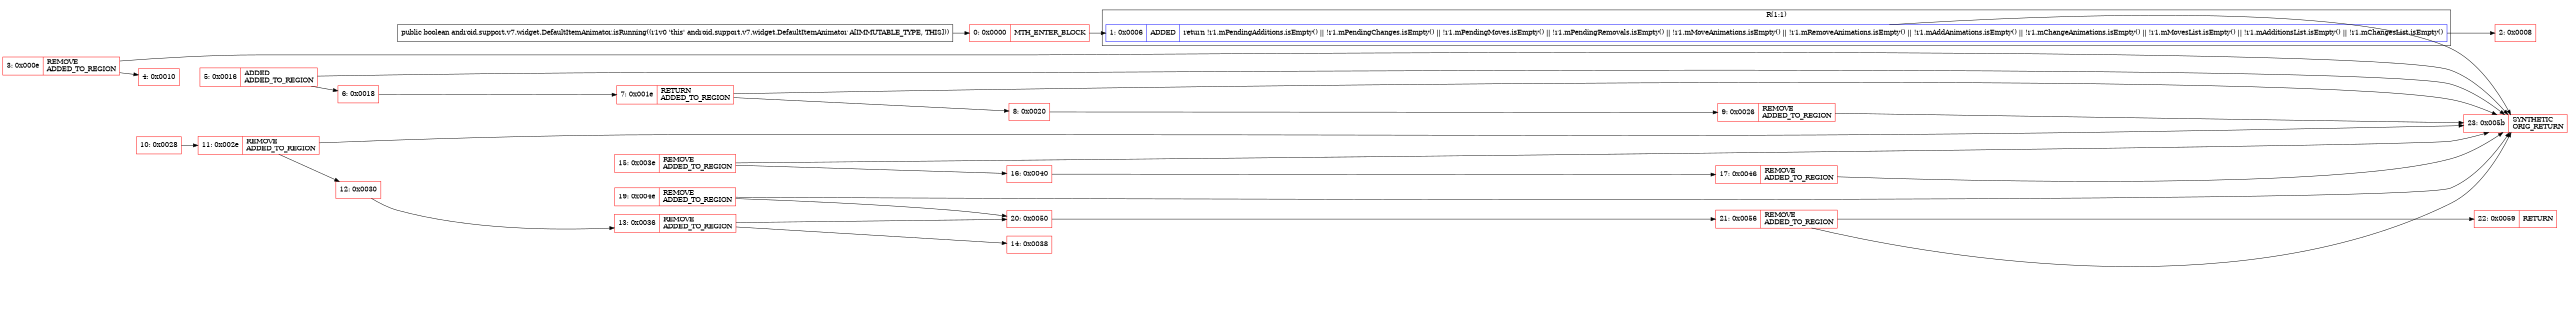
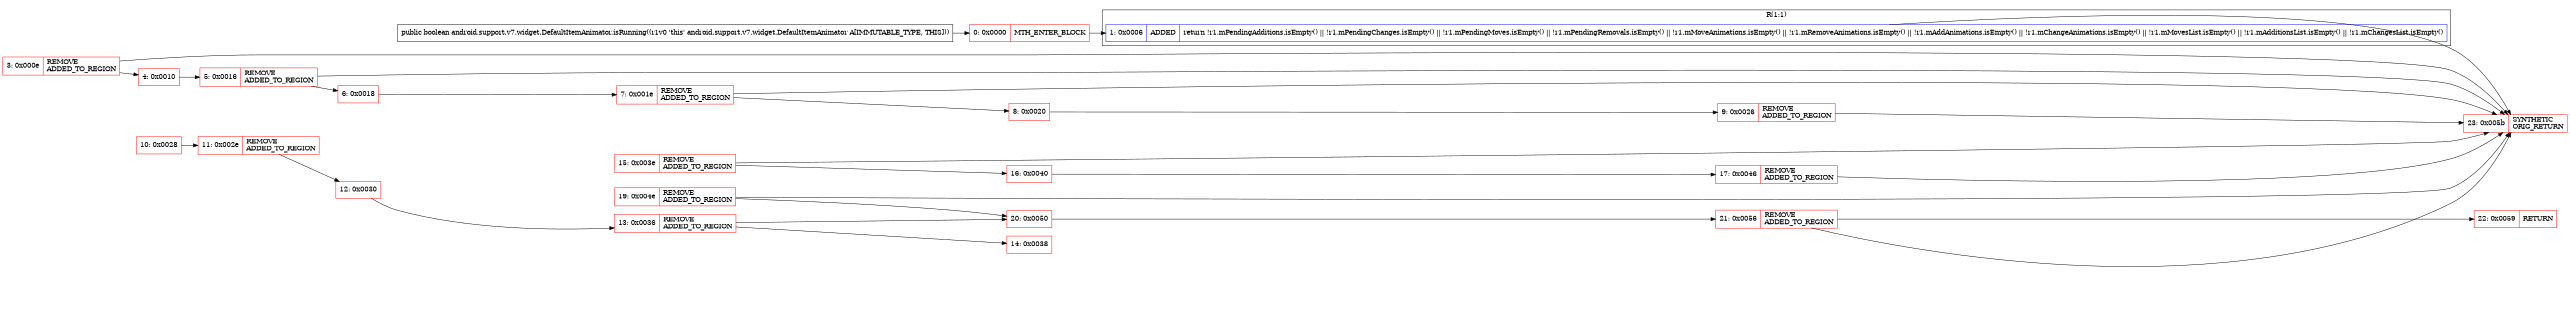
  digraph {
    rankdir=LR
    node [color=red shape=record]
    n1 [color=blue label="{1\:\ 0x0006|ADDED\l|return !r1.mPendingAdditions.isEmpty() \|\| !r1.mPendingChanges.isEmpty() \|\| !r1.mPendingMoves.isEmpty() \|\| !r1.mPendingRemovals.isEmpty() \|\| !r1.mMoveAnimations.isEmpty() \|\| !r1.mRemoveAnimations.isEmpty() \|\| !r1.mAddAnimations.isEmpty() \|\| !r1.mChangeAnimations.isEmpty() \|\| !r1.mMovesList.isEmpty() \|\| !r1.mAdditionsList.isEmpty() \|\| !r1.mChangesList.isEmpty()\l}"]
-   n2 [label="{2\:\ 0x0008}"]
    n3 [label="{23\:\ 0x005b|SYNTHETIC\lORIG_RETURN\l}"]
    n4 [label="{0\:\ 0x0000|MTH_ENTER_BLOCK\l}"]
    n5 [label="{3\:\ 0x000e|REMOVE\lADDED_TO_REGION\l}"]
    n6 [label="{4\:\ 0x0010}"]
-   n7 [label="{5\:\ 0x0016|ADDED\lADDED_TO_REGION\l}"]
+   n7 [label="{5\:\ 0x0016|REMOVE\lADDED_TO_REGION\l}"]
    n8 [label="{6\:\ 0x0018}"]
-   n9 [label="{7\:\ 0x001e|RETURN\lADDED_TO_REGION\l}"]
+   n9 [label="{7\:\ 0x001e|REMOVE\lADDED_TO_REGION\l}"]
    n10 [label="{8\:\ 0x0020}"]
    n11 [label="{9\:\ 0x0026|REMOVE\lADDED_TO_REGION\l}"]
    n12 [label="{10\:\ 0x0028}"]
    n13 [label="{11\:\ 0x002e|REMOVE\lADDED_TO_REGION\l}"]
    n14 [label="{12\:\ 0x0030}"]
    n15 [label="{13\:\ 0x0036|REMOVE\lADDED_TO_REGION\l}"]
    n16 [label="{14\:\ 0x0038}"]
    n17 [label="{20\:\ 0x0050}"]
    n18 [label="{15\:\ 0x003e|REMOVE\lADDED_TO_REGION\l}"]
    n19 [label="{16\:\ 0x0040}"]
    n20 [label="{17\:\ 0x0046|REMOVE\lADDED_TO_REGION\l}"]
    n21 [label="{19\:\ 0x004e|REMOVE\lADDED_TO_REGION\l}"]
    n22 [label="{21\:\ 0x0056|REMOVE\lADDED_TO_REGION\l}"]
    n23 [label="{22\:\ 0x0059|RETURN\l}"]
    n24 [label="{public boolean android.support.v7.widget.DefaultItemAnimator.isRunning((r1v0 'this' android.support.v7.widget.DefaultItemAnimator A[IMMUTABLE_TYPE, THIS])) }" color=""]
    subgraph cluster_1 {
      label="R(1:1)"
      n1
    }
-   n1 -> n2
    n1 -> n3
    n4 -> n1
    n5 -> n3
    n5 -> n6
+   n6 -> n7
    n7 -> n3
    n7 -> n8
    n8 -> n9
    n9 -> n3
    n9 -> n10
    n10 -> n11
    n11 -> n3
    n12 -> n13
-   n13 -> n3
    n13 -> n14
    n14 -> n15
    n15 -> n16
    n15 -> n17
    n17 -> n22
    n18 -> n3
    n18 -> n19
    n19 -> n20
    n20 -> n3
    n21 -> n3
    n21 -> n17
    n22 -> n3
    n22 -> n23
    n24 -> n4
  }
